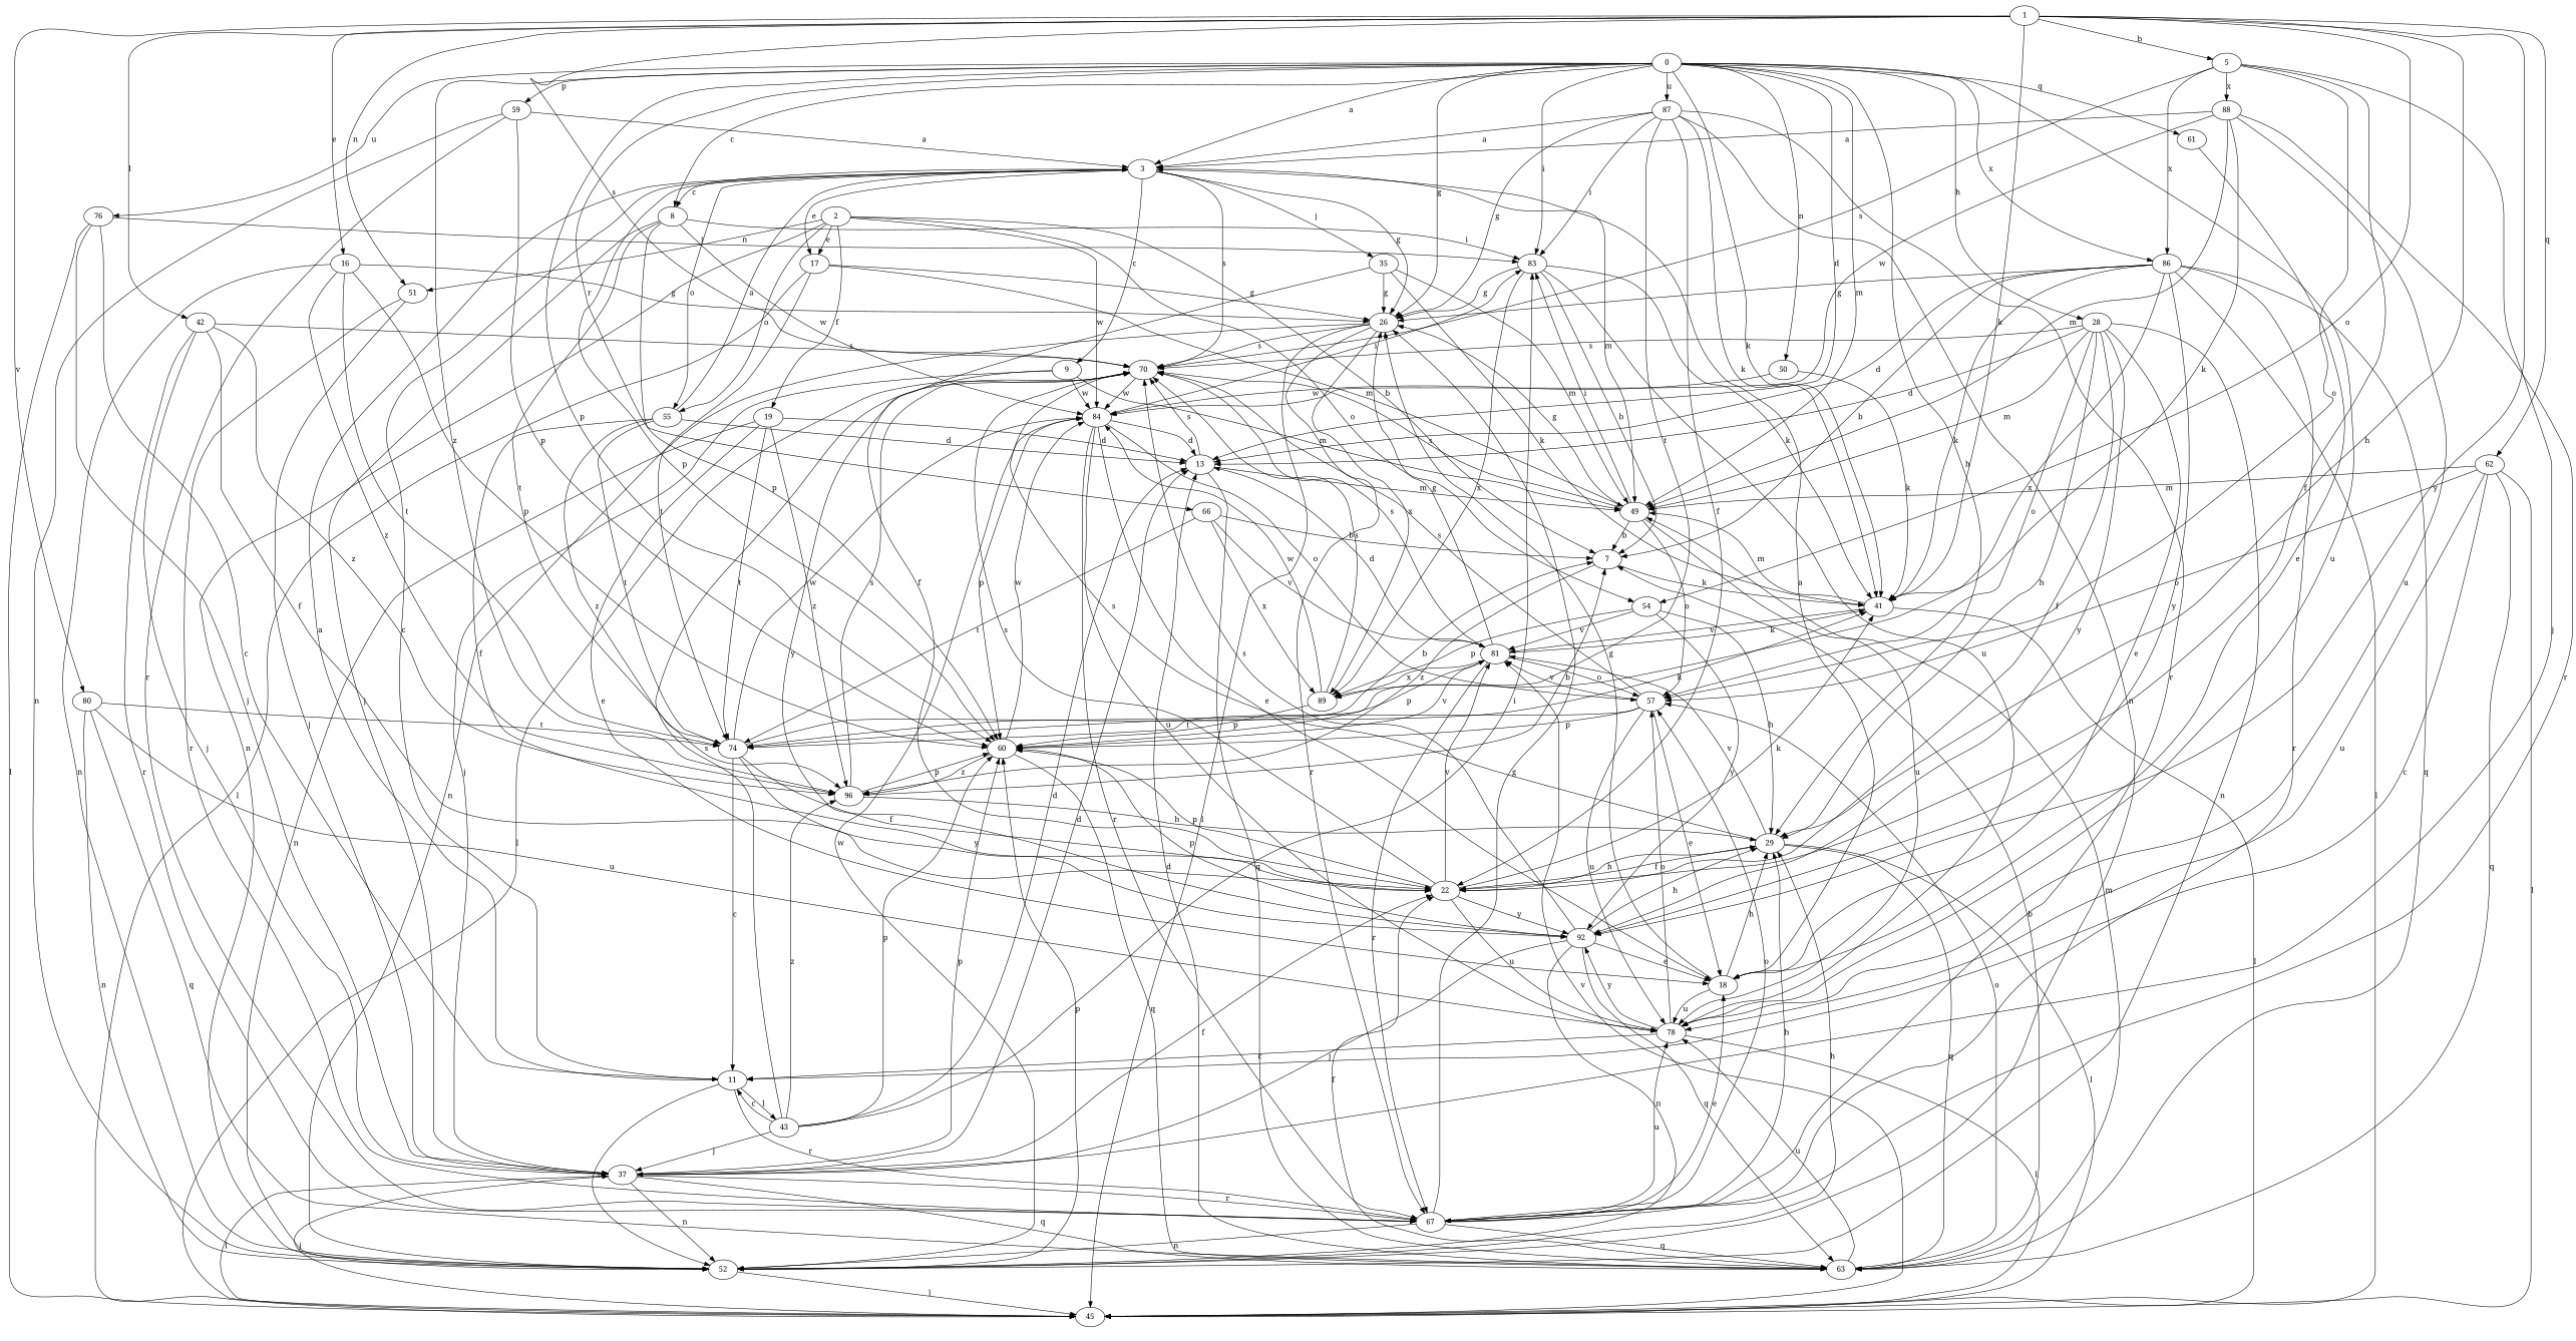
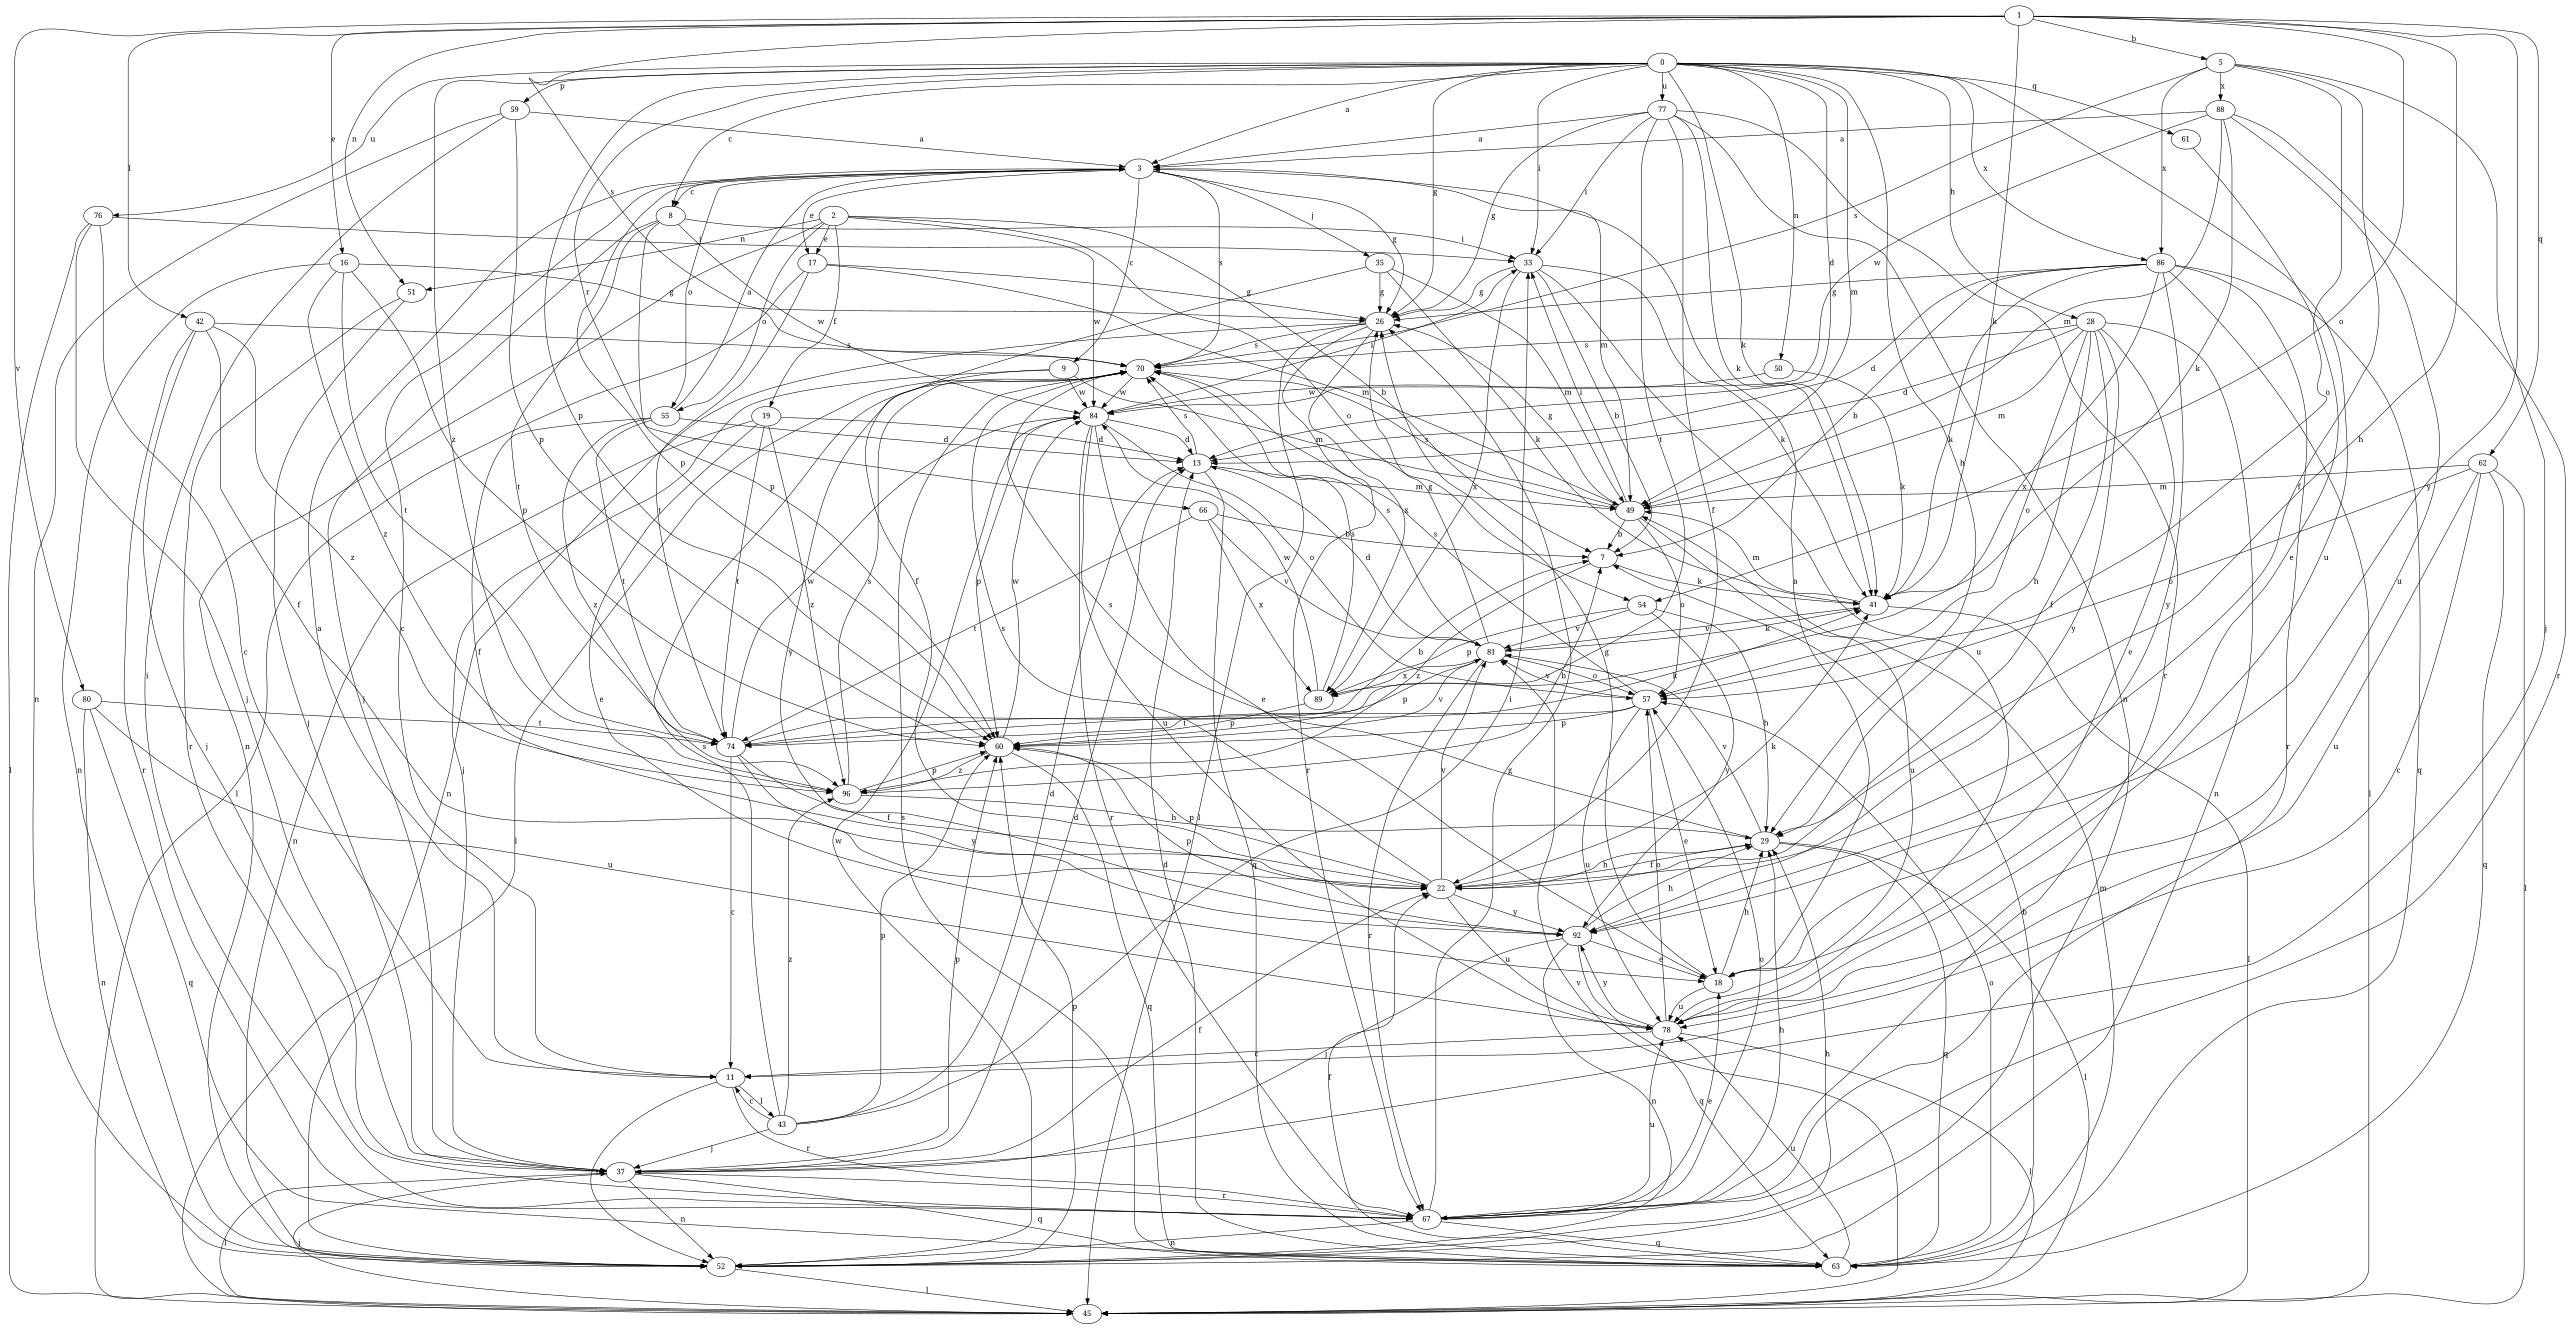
  strict digraph {
    fontname="Noto Serif"
    node [fontname="Noto Serif"]
    edge [fontname="Noto Serif"]
    0
    3
    8
    n4 [label=13]
    26
    28
    29
-   33 [label=83]
+   33
    41
    49
    50
    59
    60
    61
    66
    76
-   77 [label=87]
+   77
    78
    86
    96
    70
    17
    55
    9
    11
    35
    84
    37
    74
    63
    52
    67
    45
    89
    92
    22
    57
    18
    81
    7
    1
    5
    16
    42
    51
    54
    62
    80
    88
    2
    19
    43
    0 -> 3 [label=a]
    0 -> 8 [label=c]
    0 -> n4 [label=d]
    0 -> 26 [label=g]
    0 -> 28 [label=h]
    0 -> 29 [label=h]
    0 -> 33 [label=i]
    0 -> 41 [label=k]
    0 -> 49 [label=m]
    0 -> 50 [label=n]
    0 -> 59 [label=p]
    0 -> 60 [label=p]
    0 -> 61 [label=q]
    0 -> 66 [label=r]
    0 -> 76 [label=u]
    0 -> 77 [label=u]
    0 -> 78 [label=u]
    0 -> 86 [label=x]
    0 -> 96 [label=z]
    3 -> 8 [label=c]
    3 -> 26 [label=g]
    3 -> 49 [label=m]
    3 -> 60 [label=p]
    3 -> 70 [label=s]
    3 -> 17 [label=e]
    3 -> 55 [label=o]
    3 -> 9 [label=c]
    3 -> 11 [label=c]
    3 -> 35 [label=j]
    8 -> 33 [label=i]
    8 -> 60 [label=p]
    8 -> 84 [label=w]
    8 -> 37 [label=j]
    8 -> 74 [label=t]
    n4 -> 49 [label=m]
    n4 -> 70 [label=s]
    n4 -> 63 [label=q]
    26 -> 70 [label=s]
    26 -> 52 [label=n]
    26 -> 67 [label=r]
    26 -> 45 [label=l]
    26 -> 89 [label=x]
    28 -> n4 [label=d]
    28 -> 29 [label=h]
    28 -> 49 [label=m]
    28 -> 70 [label=s]
    28 -> 52 [label=n]
    28 -> 92 [label=y]
    28 -> 22 [label=f]
    28 -> 57 [label=o]
    28 -> 18 [label=e]
    29 -> 70 [label=s]
    29 -> 63 [label=q]
    29 -> 45 [label=l]
    29 -> 22 [label=f]
    29 -> 81 [label=v]
    33 -> 26 [label=g]
    33 -> 41 [label=k]
    33 -> 78 [label=u]
    33 -> 89 [label=x]
    33 -> 7 [label=b]
    41 -> 49 [label=m]
    41 -> 45 [label=l]
    41 -> 81 [label=v]
    49 -> 26 [label=g]
    49 -> 33 [label=i]
    49 -> 78 [label=u]
    49 -> 70 [label=s]
    49 -> 57 [label=o]
    49 -> 7 [label=b]
    50 -> 41 [label=k]
    50 -> 84 [label=w]
    59 -> 3 [label=a]
    59 -> 60 [label=p]
    59 -> 52 [label=n]
-   59 -> 67 [label=r]
+   59 -> 67 [label=i]
    60 -> 96 [label=z]
    60 -> 84 [label=w]
    60 -> 63 [label=q]
    60 -> 81 [label=v]
    61 -> 18 [label=e]
    66 -> 74 [label=t]
    66 -> 89 [label=x]
    66 -> 81 [label=v]
    66 -> 7 [label=b]
    76 -> 33 [label=i]
    76 -> 11 [label=c]
    76 -> 37 [label=j]
    76 -> 45 [label=l]
    77 -> 3 [label=a]
    77 -> 26 [label=g]
    77 -> 33 [label=i]
    77 -> 41 [label=k]
    77 -> 74 [label=t]
    77 -> 52 [label=n]
    77 -> 67 [label=r]
    77 -> 22 [label=f]
    78 -> 11 [label=c]
    78 -> 45 [label=l]
    78 -> 92 [label=y]
    78 -> 57 [label=o]
    86 -> n4 [label=d]
    86 -> 26 [label=g]
    86 -> 41 [label=k]
    86 -> 63 [label=q]
    86 -> 67 [label=r]
    86 -> 45 [label=l]
    86 -> 89 [label=x]
    86 -> 92 [label=y]
    86 -> 7 [label=b]
    96 -> 29 [label=h]
    96 -> 60 [label=p]
    96 -> 70 [label=s]
    96 -> 7 [label=b]
    70 -> 84 [label=w]
    70 -> 45 [label=l]
    17 -> 26 [label=g]
    17 -> 49 [label=m]
    17 -> 74 [label=t]
    17 -> 45 [label=l]
    55 -> 3 [label=a]
    55 -> n4 [label=d]
    55 -> 96 [label=z]
    55 -> 74 [label=t]
    55 -> 22 [label=f]
    9 -> 49 [label=m]
    9 -> 84 [label=w]
    9 -> 37 [label=j]
    9 -> 92 [label=y]
    11 -> 3 [label=a]
    11 -> 52 [label=n]
    11 -> 67 [label=r]
    11 -> 43 [label=l]
    35 -> 26 [label=g]
    35 -> 41 [label=k]
    35 -> 49 [label=m]
    35 -> 22 [label=f]
    84 -> n4 [label=d]
    84 -> 33 [label=i]
    84 -> 60 [label=p]
    84 -> 78 [label=u]
    84 -> 67 [label=r]
    84 -> 57 [label=o]
    84 -> 18 [label=e]
    37 -> n4 [label=d]
    37 -> 60 [label=p]
    37 -> 63 [label=q]
    37 -> 52 [label=n]
    37 -> 67 [label=r]
    37 -> 45 [label=l]
    37 -> 22 [label=f]
    74 -> 41 [label=k]
    74 -> 11 [label=c]
    74 -> 84 [label=w]
    74 -> 92 [label=y]
    74 -> 22 [label=f]
    74 -> 7 [label=b]
    63 -> n4 [label=d]
    63 -> 49 [label=m]
    63 -> 78 [label=u]
    63 -> 22 [label=f]
    63 -> 57 [label=o]
    63 -> 7 [label=b]
    52 -> 29 [label=h]
    52 -> 60 [label=p]
    52 -> 84 [label=w]
    52 -> 45 [label=l]
    67 -> 26 [label=g]
    67 -> 29 [label=h]
    67 -> 78 [label=u]
    67 -> 63 [label=q]
    67 -> 52 [label=n]
    67 -> 57 [label=o]
    67 -> 18 [label=e]
    45 -> 37 [label=j]
    45 -> 81 [label=v]
    89 -> 60 [label=p]
    89 -> 70 [label=s]
    89 -> 84 [label=w]
    92 -> 29 [label=h]
    92 -> 60 [label=p]
-   92 -> 70 [label=s]
+   63 -> 70 [label=s]
    92 -> 37 [label=j]
    92 -> 63 [label=q]
    92 -> 52 [label=n]
    92 -> 18 [label=e]
    22 -> 29 [label=h]
    22 -> 41 [label=k]
    22 -> 60 [label=p]
    22 -> 78 [label=u]
    22 -> 70 [label=s]
    22 -> 92 [label=y]
    22 -> 81 [label=v]
    57 -> 60 [label=p]
    57 -> 78 [label=u]
    57 -> 70 [label=s]
    57 -> 74 [label=t]
    57 -> 18 [label=e]
    57 -> 81 [label=v]
    18 -> 3 [label=a]
    18 -> 26 [label=g]
    18 -> 29 [label=h]
    18 -> 78 [label=u]
    81 -> n4 [label=d]
    81 -> 26 [label=g]
    81 -> 41 [label=k]
    81 -> 60 [label=p]
    81 -> 70 [label=s]
    81 -> 67 [label=r]
    81 -> 89 [label=x]
    81 -> 57 [label=o]
    7 -> 41 [label=k]
    7 -> 96 [label=z]
    1 -> 29 [label=h]
    1 -> 41 [label=k]
    1 -> 70 [label=s]
    1 -> 92 [label=y]
    1 -> 5 [label=b]
    1 -> 16 [label=e]
    1 -> 42 [label=l]
    1 -> 51 [label=n]
    1 -> 54 [label=o]
    1 -> 62 [label=q]
    1 -> 80 [label=v]
    5 -> 86 [label=x]
    5 -> 70 [label=s]
    5 -> 37 [label=j]
    5 -> 22 [label=f]
    5 -> 57 [label=o]
    5 -> 88 [label=x]
    16 -> 26 [label=g]
    16 -> 60 [label=p]
    16 -> 96 [label=z]
    16 -> 74 [label=t]
    16 -> 52 [label=n]
    42 -> 96 [label=z]
    42 -> 70 [label=s]
    42 -> 37 [label=j]
    42 -> 67 [label=r]
    42 -> 22 [label=f]
    51 -> 37 [label=j]
    51 -> 67 [label=r]
    54 -> 29 [label=h]
    54 -> 89 [label=p]
    54 -> 92 [label=y]
    54 -> 81 [label=v]
    62 -> 49 [label=m]
    62 -> 78 [label=u]
    62 -> 11 [label=c]
    62 -> 63 [label=q]
    62 -> 45 [label=l]
    62 -> 57 [label=o]
    80 -> 78 [label=u]
    80 -> 74 [label=t]
    80 -> 63 [label=q]
    80 -> 52 [label=n]
    88 -> 3 [label=a]
    88 -> 41 [label=k]
    88 -> 49 [label=m]
    88 -> 78 [label=u]
    88 -> 84 [label=w]
    88 -> 67 [label=r]
    2 -> 17 [label=e]
    2 -> 55 [label=o]
    2 -> 84 [label=w]
    2 -> 52 [label=n]
    2 -> 7 [label=b]
    2 -> 51 [label=n]
    2 -> 54 [label=o]
    2 -> 19 [label=f]
    19 -> n4 [label=d]
    19 -> 96 [label=z]
    19 -> 74 [label=t]
    19 -> 52 [label=n]
    19 -> 18 [label=e]
    43 -> n4 [label=d]
    43 -> 33 [label=i]
    43 -> 60 [label=p]
    43 -> 96 [label=z]
    43 -> 70 [label=s]
    43 -> 11 [label=c]
    43 -> 37 [label=j]
  }
